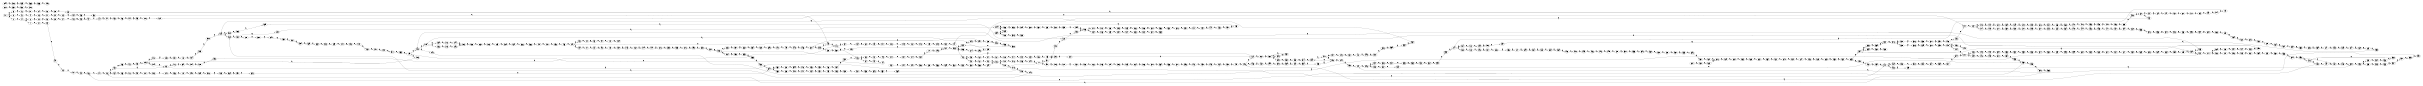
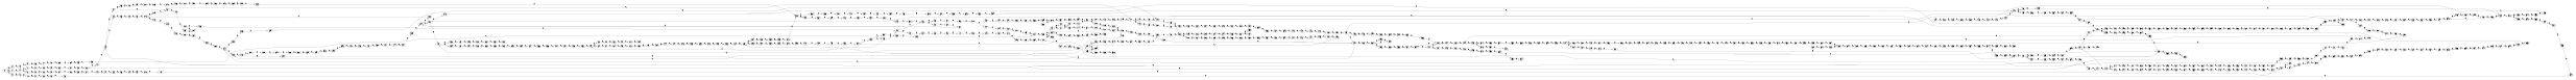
  strict digraph {
    rankdir=LR
    S0
    S1
    S2
    S3
    S4
    S5
    S6
    S7
    S8
    S9
    S10
    S11
    S12
    S13
    S14
    S15
    S16
    S17
    S18
    S19
    S20
    S21
    S22
    S23
    S24
    S25
    S26
    S27
    S28
    S29
    S30
    S31
    S32
    S33
    S34
    S35
    S36
    S37
    S38
    S39
    S40
    S41
    S42
    S43
    S44
    S45
    S46
    S47
    S48
    S49
    S50
    S51
    S52
    S53
    S54
    S55
    S56
    S57
    S58
    S59
    S60
    S61
    S62
    S63
    S64
    S65
    S66
    S67
    S68
    S69
    S70
    S71
    S72
    S73
    S74
    S75
    S76
    S77
    S78
    S79
    S80
    S81
    S82
    S83
    S84
    S85
    S86
    S87
    S88
    S89
    S90
    S91
    S92
    S93
    S94
    S95
    S96
    S97
    S98
    S99
    S100
    S101
    S102
    S103
    S104
    S105
    S106
    S107
    S108
    S109
    S110
    S111
    S112
    S113
    S114
    S115
    S116
    S117
    S118
    S119
    S120
    S121
    S122
    S123
    S124
    S125
    S126
    S127
    S128
    S129
    S130
    S131
    S132
    S133
    S134
    S135
    S136
    S137
    S138
    S139
    S140
    S141
    S142
    S143
    S144
    S145
    S146
    S147
    S148
    S149
    S150
    S151
    S152
    S153
    S154
    S155
    S156
    S157
    S158
    S159
    S160
    S161
    S162
    S163
    S164
    S165
    S166
    S167
    S168
    S169
    S170
    S171
    S172
    S173
    S174
    S175
    S176
    S177
    S178
    S179
    S180
    S181
    S182
    S183
    S184
    S185
    S186
    S187
    S188
    S189
    S190
    S191
    S192
    S193
    S194
    S195
    S196
    S197
    S198
    S199
    S200
    S201
    S202
    S203
    S204
    S205
    S206
    S207
    S208
    S209
    S210
    S211
    S212
    S213
    S214
    S215
    S216
    S217
    S218
    S219
    S220
    S221
    S222
    S223
    S224
    S225
    S226
    S227
    S228
    S229
    S230
    S231
    S232
    S233
    S234
    S235
    S236
    S237
    S238
    S239
    S240
    S241
    S242
    S243
    S244
    S245
    S246
    S247
    S248
    S249
    S250
    S251
    S252
    S253
    S254
    S255
    S256
    S257
    S258
    S260
    S261
    S262
    S263
    S264
    S265
    S266
    S267
    S268
    S269
    S270
    S271
    S272
    S273
    S274
    S275
    S276
    S277
    S278
    S279
    S259
    S280
    S281
    S282
    S283
    S284
    S285
    S286
    S287
    S288
    S289
    S290
    S291
    S292
    S293
    S295
    S296
    S297
    S298
    S299
    S300
    S301
    S302
    S303
    S304
    S305
    S306
    S307
    S308
    S309
    S310
    S311
    S312
    S313
    S314
    S315
    S316
    S317
    S294
    S318
    S319
    S320
    S321
    S322
    S323
    S324
    S325
    S326
    S327
    S328
    S329
    S330
    S331
    S332
    S333
    S334
    S335
    S336
    S337
    S338
    S339
    S340
    S341
    S342
    S343
    S344
    S345
    S346
    S347
    S348
    S349
    S350
    S351
    S352
    S353
    S354
    S355
    S356
    S357
    S358
    S359
    S360
    S361
    S362
    S363
    S364
    S365
    S366
    S367
    S368
    S369
    S370
    S371
    S372
    S373
    S374
    S375
    S376
    S377
    S378
    S379
    S380
    S381
    S382
    S383
    S384
    S385
    S386
    S387
    S388
    S389
    S390
    S391
    S392
    S393
    S394
    S395
    S396
    S397
    S398
    S399
    S400
    S401
    S402
    S403
    S404
    S405
    S406
    S407
    S408
    S409
    S410
    S411
    S412
    S413
    S414
    S415
    S416
    S417
    S418
    S419
    S420
    S421
    S422
    S423
    S424
    S425
    S426
    S427
    S428
    S429
    S430
    S431
    S432
    S433
    S434
    S435
    S436
    S437
    S438
    S439
    S440
    S441
    S442
    S443
    S444
    S445
    S446
    S447
    S448
    S449
    S450
    S451
    S452
    S453
    S454
    S455
    S456
    S458
    S459
    S460
    S461
    S462
    S463
    S464
    S465
    S466
    S467
    S468
    S469
    S470
    S471
    S472
    S473
    S457
    S474
    S475
    S476
    S477
    S478
    S479
    S480
    S481
    S482
    S483
    S484
    S485
    S486
    S487
    S488
    S489
    S490
    S491
    S492
    S493
    S494
    S495
    S496
    S497
    S498
    S499
    S500
    S501
    S502
    S503
    S504
    S505
    S506
    S507
    S508
    S509
    S510
    S511
    S512
    S513
    S514
    S515
    S516
    S517
    S518
    S519
    S520
    S521
    S522
    S523
    S524
    S525
    S526
    S527
    S528
    S529
    S530
    S531
    S532
    S533
    S534
    S535
    S536
    S537
    S538
    S539
    S540
    S541
    S542
    S543
    S544
    S545
    S546
    S547
    S548
    S549
    S550
    S551
    S552
    S553
    S554
    S555
    S556
    S557
    S558
    S559
    S560
    S561
    S562
    S563
    S564
    S565
    S566
    S567
    S568
    S569
    S570
    S571
    S572
    S573
    S574
    S575
    S576
    S577
    S578
    S579
    S580
    S581
    S582
    S583
    S584
    S585
    S586
    S587
    S588
    S589
    S590
    S591
    S592
    S593
    S594
    S595
    S596
    S597
    S598
    S599
    S600
    S601
    S602
    S603
    S604
    S605
    S606
    S616
    S608
    S609
    S607
    S610
    S611
    S612
    S613
    S614
    S615
    S617
    S618
    S619
    S620
    S621
    S622
    S623
    S624
    S625
    S626
    S627
    S628
    S629
    S630
    S631
    S632
    S633
    S634
    S635
    S636
    S637
    S638
    S639
    S640
    S641
    S642
    S643
    S644
    S645
    S646
    S647
    S648
    S649
    S650
    S651
    S652
    S653
    S654
    S655
    S0 -> S1 [label=T]
    S0 -> S2 [label=C]
    S0 -> S3 [label=G]
    S1 -> S4 [label=C]
    S2 -> S5 [label=T]
    S3 -> S6 [label=A]
    S4 -> S7 [label=T]
    S4 -> S8 [label=C]
    S5 -> S9 [label=C]
    S6 -> S10 [label=A]
    S7 -> S11 [label=T]
    S8 -> S12 [label=A]
    S9 -> S13 [label=G]
    S10 -> S14 [label=A]
    S11 -> S15 [label=C]
    S12 -> S16 [label=A]
    S13 -> S17 [label=G]
    S14 -> S18 [label=C]
    S15 -> S19 [label=C]
    S16 -> S20 [label=C]
    S17 -> S21 [label=T]
    S18 -> S22 [label=C]
    S19 -> S23 [label=T]
    S20 -> S24 [label=C]
    S21 -> S25 [label=T]
    S22 -> S26 [label=T]
    S23 -> S27 [label=T]
    S24 -> S28 [label=T]
    S25 -> S29 [label=G]
    S26 -> S30 [label=C]
    S27 -> S31 [label=T]
    S28 -> S32 [label=A]
    S29 -> S33 [label=T]
    S30 -> S34 [label=T]
    S30 -> S35 [label=G]
    S31 -> S36 [label=C]
    S32 -> S37 [label=A]
    S33 -> S38 [label=C]
    S34 -> S39 [label=A]
    S35 -> S40 [label=G]
    S36 -> S41 [label=C]
    S37 -> S42 [label=T]
    S38 -> S43 [label=C]
    S39 -> S44 [label=G]
    S40 -> S45 [label=C]
    S41 -> S46 [label=C]
    S42 -> S47 [label=A]
    S43 -> S48 [label=C]
    S43 -> S49 [label=T]
    S44 -> S50 [label=C]
    S45 -> S51 [label=C]
    S45 -> S52 [label=A]
    S46 -> S53 [label=G]
    S46 -> S54 [label=A]
    S47 -> S55 [label=G]
    S48 -> S56 [label=T]
    S48 -> S57 [label=A]
    S49 -> S58 [label=G]
    S49 -> S59 [label=A]
    S50 -> S60 [label=C]
    S51 -> S61 [label=A]
    S52 -> S62 [label=T]
    S53 -> S63 [label=T]
    S53 -> S64 [label=G]
    S54 -> S65 [label=A]
    S55 -> S66 [label=C]
    S56 -> S67 [label=C]
    S56 -> S68 [label=G]
    S57 -> S69 [label=G]
    S58 -> S70 [label=T]
    S59 -> S71 [label=T]
    S60 -> S72 [label=G]
    S61 -> S73 [label=C]
    S62 -> S74 [label=C]
    S63 -> S75 [label=C]
    S64 -> S76 [label=T]
    S64 -> S77 [label=G]
    S65 -> S78 [label=A]
    S66 -> S79 [label=T]
    S67 -> S80 [label=G]
    S68 -> S81 [label=T]
    S69 -> S82 [label=A]
    S70 -> S83 [label=A]
    S71 -> S84 [label=T]
    S72 -> S85 [label=C]
    S73 -> S86 [label=C]
    S74 -> S87 [label=G]
    S75 -> S88 [label=C]
    S76 -> S89 [label=G]
    S77 -> S90 [label=A]
    S77 -> S91 [label=T]
    S78 -> S92 [label=G]
    S79 -> S93 [label=A]
    S80 -> S94 [label=T]
    S81 -> S95 [label=T]
    S82 -> S96 [label=A]
    S83 -> S97 [label=T]
    S84 -> S98 [label=G]
    S85 -> S99 [label=T]
    S86 -> S100 [label=G]
    S86 -> S101 [label=C]
    S87 -> S102 [label=T]
    S88 -> S103 [label=C]
    S89 -> S104 [label=T]
    S90 -> S105 [label=A]
    S91 -> S106 [label=C]
    S92 -> S107 [label=T]
    S93 -> S108 [label=T]
    S94 -> S109 [label=C]
    S95 -> S110 [label=T]
    S96 -> S111 [label=A]
    S97 -> S112 [label=T]
    S98 -> S113 [label=G]
    S99 -> S114 [label=T]
    S100 -> S115 [label=G]
    S101 -> S116 [label=C]
    S102 -> S117 [label=C]
    S103 -> S118 [label=C]
    S103 -> S119 [label=G]
-   S104 -> S120 [label=C]
+   S120 -> S104 [label=C]
    S105 -> S121 [label=C]
    S106 -> S122 [label=G]
    S107 -> S123 [label=G]
    S108 -> S124 [label=T]
    S109 -> S125 [label=C]
    S109 -> S126 [label=G]
    S110 -> S127 [label=T]
    S111 -> S128 [label=G]
    S112 -> S129 [label=G]
    S113 -> S130 [label=G]
    S114 -> S131 [label=T]
    S115 -> S132 [label=G]
    S116 -> S133 [label=G]
    S117 -> S134 [label=T]
    S118 -> S135 [label=A]
    S119 -> S64 [label=G]
    S120 -> S136 [label=C]
    S121 -> S137 [label=A]
    S122 -> S138 [label=C]
    S122 -> S139 [label=T]
    S123 -> S140 [label=C]
    S124 -> S141 [label=T]
    S125 -> S103 [label=C]
    S126 -> S142 [label=G]
    S126 -> S143 [label=T]
    S127 -> S144 [label=C]
    S128 -> S145 [label=G]
    S130 -> S146 [label=A]
    S131 -> S147 [label=G]
    S132 -> S148 [label=G]
    S133 -> S149 [label=G]
    S134 -> S150 [label=G]
    S135 -> S151 [label=G]
    S136 -> S48 [label=C]
    S137 -> S152 [label=G]
    S138 -> S153 [label=G]
    S139 -> S154 [label=G]
    S139 -> S155 [label=C]
    S140 -> S156 [label=T]
    S141 -> S157 [label=T]
    S142 -> S158 [label=G]
    S142 -> S159 [label=C]
    S143 -> S154 [label=G]
    S144 -> S160 [label=G]
    S145 -> S161 [label=C]
    S146 -> S162 [label=G]
    S147 -> S163 [label=T]
    S147 -> S164 [label=A]
    S148 -> S165 [label=C]
    S149 -> S77 [label=G]
    S150 -> S166 [label=C]
    S151 -> S167 [label=C]
    S152 -> S168 [label=C]
    S153 -> S169 [label=C]
    S153 -> S170 [label=T]
    S154 -> S171 [label=C]
    S155 -> S126 [label=G]
    S156 -> S172 [label=G]
    S157 -> S173 [label=C]
    S157 -> S174 [label=A]
    S158 -> S175 [label=C]
    S159 -> S176 [label=T]
    S160 -> S177 [label=G]
    S161 -> S178 [label=C]
    S162 -> S179 [label=A]
    S163 -> S180 [label=T]
    S164 -> S181 [label=C]
    S165 -> S182 [label=T]
    S166 -> S183 [label=C]
    S167 -> S184 [label=G]
    S168 -> S185 [label=C]
    S169 -> S186 [label=G]
    S170 -> S187 [label=A]
    S171 -> S188 [label=A]
    S171 -> S189 [label=T]
    S172 -> S190 [label=T]
    S173 -> S191 [label=A]
    S174 -> S192 [label=G]
    S175 -> S193 [label=G]
    S176 -> S194 [label=C]
    S177 -> S195 [label=A]
    S178 -> S196 [label=T]
    S179 -> S197 [label=C]
    S180 -> S198 [label=T]
    S181 -> S199 [label=G]
    S182 -> S200 [label=A]
    S182 -> S201 [label=C]
    S183 -> S202 [label=G]
    S184 -> S203 [label=G]
    S185 -> S204 [label=T]
    S186 -> S205 [label=T]
    S187 -> S206 [label=A]
    S188 -> S207 [label=G]
    S189 -> S208 [label=A]
    S190 -> S209 [label=C]
    S191 -> S210 [label=A]
    S192 -> S211 [label=T]
-   S193 -> S213 [label=C]
+   S193 -> S212 [label=C]
    S194 -> S213 [label=C]
    S195 -> S214 [label=C]
    S196 -> S215 [label=C]
    S197 -> S216 [label=A]
    S198 -> S217 [label=A]
    S199 -> S218 [label=A]
    S200 -> S219 [label=G]
    S201 -> S220 [label=T]
    S202 -> S221 [label=G]
    S203 -> S222 [label=G]
    S204 -> S223 [label=T]
    S205 -> S224 [label=T]
    S206 -> S225 [label=C]
    S207 -> S226 [label=C]
    S208 -> S227 [label=C]
    S209 -> S228 [label=G]
    S210 -> S229 [label=A]
    S211 -> S230 [label=A]
    S212 -> S231 [label=T]
    S213 -> S232 [label=A]
    S214 -> S233 [label=C]
    S215 -> S234 [label=G]
    S216 -> S235 [label=C]
    S217 -> S236 [label=C]
    S218 -> S237 [label=G]
    S219 -> S238 [label=A]
    S219 -> S239 [label=G]
    S220 -> S240 [label=G]
    S221 -> S241 [label=C]
    S222 -> S242 [label=G]
    S223 -> S243 [label=C]
    S224 -> S244 [label=C]
    S225 -> S245 [label=G]
    S226 -> S246 [label=G]
    S227 -> S247 [label=A]
    S228 -> S248 [label=A]
    S229 -> S249 [label=T]
    S230 -> S250 [label=A]
    S231 -> S251 [label=T]
    S232 -> S252 [label=C]
    S233 -> S253 [label=G]
    S233 -> S254 [label=T]
    S234 -> S40 [label=G]
    S235 -> S255 [label=C]
    S236 -> S256 [label=A]
    S237 -> S257 [label=A]
    S238 -> S258 [label=A]
    S240 -> S260 [label=G]
    S241 -> S261 [label=G]
    S241 -> S262 [label=A]
    S242 -> S165 [label=C]
    S242 -> S263 [label=G]
    S243 -> S264 [label=G]
    S244 -> S265 [label=C]
    S245 -> S266 [label=A]
    S246 -> S267 [label=A]
    S247 -> S268 [label=A]
    S248 -> S269 [label=G]
    S249 -> S270 [label=A]
    S250 -> S271 [label=A]
    S251 -> S272 [label=G]
    S252 -> S273 [label=G]
    S253 -> S274 [label=T]
    S254 -> S275 [label=T]
    S255 -> S276 [label=C]
    S256 -> S277 [label=A]
    S257 -> S278 [label=A]
    S258 -> S279 [label=A]
    S260 -> S281 [label=G]
    S261 -> S282 [label=G]
    S262 -> S283 [label=C]
    S262 -> S284 [label=G]
    S263 -> S285 [label=T]
    S264 -> S286 [label=G]
    S265 -> S287 [label=G]
    S266 -> S288 [label=C]
    S267 -> S289 [label=C]
    S268 -> S290 [label=C]
    S269 -> S291 [label=A]
    S270 -> S292 [label=C]
    S271 -> S293 [label=C]
    S273 -> S295 [label=T]
    S274 -> S296 [label=C]
    S275 -> S297 [label=G]
    S276 -> S298 [label=G]
    S277 -> S299 [label=A]
    S278 -> S300 [label=G]
    S278 -> S301 [label=A]
    S279 -> S302 [label=C]
    S259 -> S239 [label=G]
    S259 -> S280 [label=T]
    S280 -> S303 [label=C]
    S281 -> S304 [label=G]
    S282 -> S305 [label=A]
    S282 -> S306 [label=C]
    S283 -> S307 [label=G]
    S284 -> S308 [label=A]
    S285 -> S309 [label=C]
    S286 -> S310 [label=C]
    S287 -> S311 [label=T]
    S288 -> S312 [label=A]
    S289 -> S313 [label=C]
    S290 -> S314 [label=G]
    S291 -> S315 [label=C]
    S292 -> S316 [label=A]
    S293 -> S317 [label=T]
    S295 -> S319 [label=G]
    S296 -> S320 [label=G]
    S297 -> S321 [label=T]
    S297 -> S322 [label=G]
    S298 -> S323 [label=G]
    S299 -> S324 [label=A]
    S300 -> S325 [label=A]
    S301 -> S326 [label=A]
    S302 -> S327 [label=G]
    S303 -> S328 [label=T]
    S304 -> S329 [label=T]
    S305 -> S330 [label=C]
    S306 -> S331 [label=G]
    S307 -> S332 [label=A]
    S308 -> S333 [label=G]
    S309 -> S122 [label=G]
    S310 -> S334 [label=G]
-   S311 -> S335 [label=A]
+   S287 -> S335 [label=A]
    S312 -> S336 [label=C]
    S313 -> S337 [label=G]
    S314 -> S338 [label=A]
    S314 -> S339 [label=G]
    S315 -> S340 [label=T]
    S316 -> S341 [label=C]
    S317 -> S342 [label=G]
    S294 -> S318 [label=G]
    S318 -> S343 [label=A]
    S319 -> S344 [label=C]
    S320 -> S142 [label=G]
    S321 -> S345 [label=C]
    S322 -> S346 [label=A]
    S323 -> S347 [label=C]
    S324 -> S348 [label=A]
    S325 -> S349 [label=G]
    S326 -> S350 [label=C]
    S327 -> S351 [label=T]
    S329 -> S352 [label=T]
    S330 -> S353 [label=G]
    S331 -> S282 [label=G]
    S332 -> S354 [label=C]
    S333 -> S355 [label=A]
    S334 -> S356 [label=T]
    S336 -> S357 [label=T]
    S337 -> S358 [label=C]
    S338 -> S359 [label=G]
    S339 -> S360 [label=T]
    S340 -> S361 [label=G]
    S340 -> S362 [label=T]
    S341 -> S363 [label=C]
    S342 -> S364 [label=G]
    S343 -> S365 [label=T]
    S344 -> S366 [label=C]
    S345 -> S43 [label=C]
    S345 -> S367 [label=G]
    S346 -> S368 [label=C]
    S347 -> S262 [label=A]
    S348 -> S369 [label=T]
    S349 -> S370 [label=G]
    S350 -> S371 [label=T]
    S351 -> S372 [label=C]
    S352 -> S373 [label=C]
    S353 -> S374 [label=A]
    S354 -> S375 [label=T]
    S355 -> S376 [label=C]
    S356 -> S377 [label=C]
    S357 -> S378 [label=T]
    S358 -> S379 [label=G]
    S359 -> S257 [label=A]
    S360 -> S380 [label=A]
    S361 -> S381 [label=C]
    S362 -> S382 [label=T]
    S363 -> S383 [label=A]
    S364 -> S384 [label=C]
    S365 -> S385 [label=G]
    S366 -> S386 [label=T]
    S367 -> S387 [label=G]
    S368 -> S388 [label=C]
    S369 -> S389 [label=A]
    S370 -> S390 [label=T]
    S371 -> S391 [label=A]
    S372 -> S392 [label=G]
    S373 -> S393 [label=G]
    S374 -> S394 [label=C]
    S375 -> S395 [label=C]
    S376 -> S340 [label=T]
    S377 -> S396 [label=C]
    S378 -> S397 [label=C]
    S379 -> S398 [label=C]
    S381 -> S399 [label=T]
    S382 -> S400 [label=T]
    S383 -> S401 [label=T]
    S384 -> S402 [label=T]
    S385 -> S403 [label=T]
    S386 -> S404 [label=G]
    S387 -> S405 [label=A]
    S388 -> S254 [label=T]
    S389 -> S406 [label=G]
    S390 -> S407 [label=C]
    S391 -> S408 [label=T]
    S392 -> S409 [label=C]
    S393 -> S410 [label=T]
    S394 -> S411 [label=G]
    S395 -> S412 [label=C]
    S396 -> S413 [label=T]
    S397 -> S414 [label=C]
    S398 -> S415 [label=C]
    S399 -> S416 [label=G]
    S400 -> S417 [label=G]
    S401 -> S418 [label=T]
    S402 -> S419 [label=T]
-   S655 -> S420 [label=G]
+   S403 -> S420 [label=G]
    S404 -> S421 [label=T]
    S405 -> S214 [label=C]
    S406 -> S422 [label=G]
    S407 -> S423 [label=A]
    S407 -> S424 [label=C]
    S408 -> S425 [label=T]
    S409 -> S153 [label=G]
    S410 -> S426 [label=A]
    S411 -> S427 [label=C]
    S411 -> S428 [label=A]
    S412 -> S429 [label=T]
    S413 -> S430 [label=C]
    S414 -> S431 [label=G]
    S415 -> S432 [label=G]
    S416 -> S433 [label=G]
    S417 -> S434 [label=T]
    S418 -> S435 [label=T]
    S419 -> S436 [label=T]
    S420 -> S437 [label=C]
    S421 -> S438 [label=C]
    S422 -> S439 [label=C]
    S423 -> S440 [label=C]
    S424 -> S441 [label=G]
    S425 -> S141 [label=T]
    S426 -> S442 [label=T]
    S427 -> S443 [label=G]
    S428 -> S394 [label=C]
    S428 -> S444 [label=A]
    S429 -> S445 [label=T]
    S430 -> S446 [label=G]
    S431 -> S447 [label=G]
    S432 -> S448 [label=G]
    S432 -> S449 [label=C]
    S433 -> S450 [label=T]
    S434 -> S451 [label=A]
    S435 -> S452 [label=A]
    S436 -> S453 [label=A]
    S437 -> S454 [label=G]
    S438 -> S455 [label=C]
    S439 -> S456 [label=C]
    S441 -> S458 [label=C]
    S441 -> S459 [label=A]
    S442 -> S460 [label=C]
    S443 -> S461 [label=G]
    S444 -> S462 [label=C]
    S445 -> S463 [label=G]
    S446 -> S464 [label=C]
    S447 -> S465 [label=C]
    S448 -> S241 [label=C]
    S448 -> S466 [label=T]
    S449 -> S467 [label=G]
    S450 -> S468 [label=C]
    S451 -> S469 [label=G]
    S452 -> S470 [label=A]
    S453 -> S471 [label=T]
    S454 -> S472 [label=C]
    S455 -> S49 [label=T]
    S456 -> S473 [label=C]
    S458 -> S475 [label=C]
    S459 -> S476 [label=C]
    S460 -> S477 [label=T]
    S461 -> S478 [label=C]
    S462 -> S479 [label=C]
    S463 -> S321 [label=T]
    S464 -> S480 [label=C]
    S465 -> S481 [label=T]
    S466 -> S482 [label=A]
    S467 -> S398 [label=C]
    S467 -> S483 [label=A]
    S468 -> S484 [label=C]
    S469 -> S485 [label=G]
    S470 -> S486 [label=C]
    S471 -> S487 [label=A]
    S472 -> S488 [label=G]
    S472 -> S489 [label=A]
    S473 -> S490 [label=T]
    S457 -> S474 [label=A]
    S474 -> S491 [label=G]
    S475 -> S492 [label=T]
    S476 -> S493 [label=C]
    S477 -> S494 [label=C]
    S478 -> S495 [label=T]
    S479 -> S496 [label=C]
    S480 -> S497 [label=G]
    S481 -> S498 [label=A]
    S482 -> S499 [label=T]
    S483 -> S500 [label=G]
    S484 -> S501 [label=C]
    S485 -> S502 [label=A]
    S486 -> S503 [label=C]
    S487 -> S504 [label=A]
    S488 -> S505 [label=A]
    S489 -> S506 [label=T]
    S490 -> S507 [label=T]
    S491 -> S508 [label=T]
    S492 -> S509 [label=A]
    S493 -> S510 [label=C]
    S494 -> S511 [label=G]
    S495 -> S512 [label=G]
    S496 -> S513 [label=C]
    S496 -> S514 [label=G]
    S497 -> S448 [label=G]
    S498 -> S219 [label=G]
    S499 -> S515 [label=C]
    S500 -> S516 [label=C]
    S501 -> S56 [label=T]
    S502 -> S517 [label=G]
    S503 -> S518 [label=T]
    S504 -> S519 [label=C]
    S505 -> S500 [label=G]
    S506 -> S520 [label=G]
    S507 -> S521 [label=A]
    S508 -> S522 [label=G]
    S509 -> S523 [label=C]
    S510 -> S524 [label=T]
    S511 -> S525 [label=T]
    S512 -> S526 [label=C]
    S513 -> S527 [label=T]
    S514 -> S528 [label=T]
    S515 -> S529 [label=G]
    S516 -> S530 [label=C]
    S516 -> S531 [label=G]
    S517 -> S532 [label=T]
    S518 -> S30 [label=C]
    S519 -> S533 [label=G]
    S520 -> S534 [label=G]
    S521 -> S535 [label=C]
    S522 -> S536 [label=G]
    S523 -> S537 [label=A]
    S524 -> S538 [label=T]
    S525 -> S109 [label=C]
    S526 -> S539 [label=G]
    S527 -> S540 [label=T]
    S528 -> S541 [label=T]
    S529 -> S542 [label=A]
    S530 -> S543 [label=G]
    S531 -> S544 [label=C]
    S532 -> S545 [label=G]
    S533 -> S546 [label=C]
    S534 -> S547 [label=G]
    S535 -> S548 [label=G]
    S536 -> S549 [label=C]
    S537 -> S550 [label=G]
    S538 -> S551 [label=T]
    S539 -> S552 [label=G]
    S540 -> S551 [label=T]
    S541 -> S553 [label=T]
    S542 -> S554 [label=C]
    S543 -> S555 [label=G]
    S544 -> S556 [label=G]
    S545 -> S557 [label=C]
    S546 -> S558 [label=G]
    S547 -> S559 [label=T]
    S548 -> S560 [label=T]
-   S549 -> S561 [label=G]
+   S549 -> S573 [label=G]
    S550 -> S562 [label=C]
    S551 -> S36 [label=C]
    S551 -> S563 [label=T]
    S552 -> S564 [label=G]
    S553 -> S565 [label=G]
    S554 -> S566 [label=G]
    S555 -> S567 [label=A]
    S556 -> S568 [label=C]
    S557 -> S569 [label=G]
    S558 -> S570 [label=A]
    S559 -> S571 [label=C]
    S560 -> S572 [label=T]
    S561 -> S573 [label=C]
    S562 -> S574 [label=A]
    S563 -> S575 [label=C]
    S564 -> S242 [label=G]
    S565 -> S576 [label=C]
    S566 -> S428 [label=A]
    S567 -> S577 [label=G]
    S568 -> S415 [label=C]
    S569 -> S472 [label=C]
-   S570 -> S578 [label=C]
+   S44 -> S578 [label=C]
    S571 -> S579 [label=C]
    S572 -> S580 [label=T]
    S573 -> S581 [label=C]
    S574 -> S582 [label=C]
    S575 -> S583 [label=C]
    S576 -> S584 [label=T]
    S577 -> S585 [label=G]
    S578 -> S586 [label=A]
    S579 -> S441 [label=G]
    S580 -> S587 [label=C]
    S581 -> S588 [label=A]
    S582 -> S589 [label=G]
    S583 -> S46 [label=C]
    S584 -> S590 [label=T]
    S585 -> S591 [label=T]
    S586 -> S592 [label=G]
    S587 -> S593 [label=G]
    S588 -> S594 [label=C]
    S589 -> S595 [label=T]
    S590 -> S596 [label=T]
    S591 -> S407 [label=C]
    S592 -> S597 [label=A]
    S593 -> S598 [label=C]
    S594 -> S86 [label=C]
    S595 -> S599 [label=A]
    S596 -> S147 [label=G]
    S597 -> S600 [label=A]
    S598 -> S601 [label=C]
    S599 -> S602 [label=C]
    S600 -> S603 [label=C]
    S601 -> S604 [label=T]
    S602 -> S605 [label=C]
    S603 -> S606 [label=C]
    S604 -> S616 [label=C]
    S605 -> S608 [label=C]
    S606 -> S609 [label=A]
    S616 -> S619 [label=G]
    S608 -> S611 [label=A]
    S609 -> S612 [label=A]
    S607 -> S610 [label=C]
    S610 -> S613 [label=T]
    S611 -> S614 [label=C]
    S612 -> S615 [label=G]
    S613 -> S616 [label=A]
    S614 -> S617 [label=G]
    S615 -> S618 [label=C]
    S617 -> S620 [label=C]
    S618 -> S621 [label=T]
    S619 -> S622 [label=G]
    S620 -> S623 [label=A]
    S621 -> S624 [label=T]
    S622 -> S625 [label=T]
    S623 -> S626 [label=G]
    S624 -> S627 [label=A]
    S625 -> S628 [label=G]
    S626 -> S629 [label=G]
    S627 -> S630 [label=T]
    S628 -> S631 [label=T]
    S629 -> S632 [label=T]
    S630 -> S633 [label=A]
    S631 -> S634 [label=T]
    S632 -> S635 [label=C]
    S633 -> S636 [label=G]
    S634 -> S637 [label=G]
    S635 -> S638 [label=G]
    S636 -> S639 [label=A]
    S637 -> S640 [label=C]
    S638 -> S139 [label=T]
    S639 -> S641 [label=G]
    S640 -> S642 [label=T]
    S641 -> S643 [label=G]
    S642 -> S644 [label=C]
    S643 -> S645 [label=C]
    S644 -> S646 [label=G]
    S645 -> S647 [label=G]
    S646 -> S648 [label=A]
    S647 -> S649 [label=A]
    S648 -> S650 [label=C]
    S649 -> S651 [label=A]
    S650 -> S652 [label=A]
    S651 -> S653 [label=C]
    S652 -> S654 [label=A]
    S653 -> S479 [label=C]
    S654 -> S655 [label=C]
    S655 -> S314 [label=G]
  }
